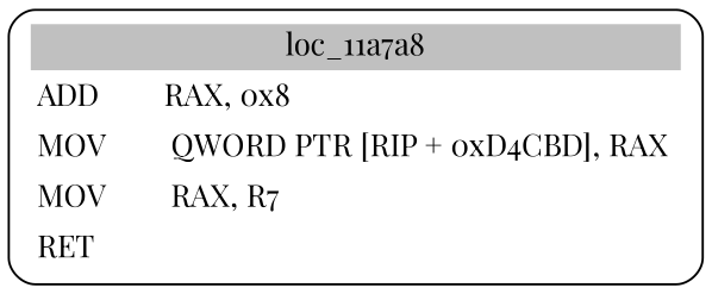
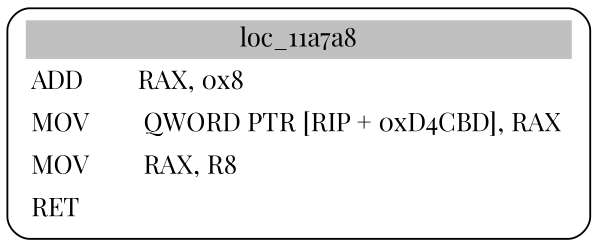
  digraph {
    fontname="Playfair Display"
-   n1 [fontname="Playfair Display" label=<<table border="0" cellborder="0" cellpadding="3"><tr><td align="center" colspan="2" bgcolor="grey">loc_11a7a8</td></tr><tr><td align="left">ADD        RAX, 0x8</td></tr><tr><td align="left">MOV        QWORD PTR [RIP + 0xD4CBD], RAX</td></tr><tr><td align="left">MOV        RAX, R7</td></tr><tr><td align="left">RET        </td></tr></table>> shape=Mrecord]
+   n1 [fontname="Playfair Display" label=<<table border="0" cellborder="0" cellpadding="3"><tr><td align="center" colspan="2" bgcolor="grey">loc_11a7a8</td></tr><tr><td align="left">ADD        RAX, 0x8</td></tr><tr><td align="left">MOV        QWORD PTR [RIP + 0xD4CBD], RAX</td></tr><tr><td align="left">MOV        RAX, R8</td></tr><tr><td align="left">RET        </td></tr></table>> shape=Mrecord]
  }
